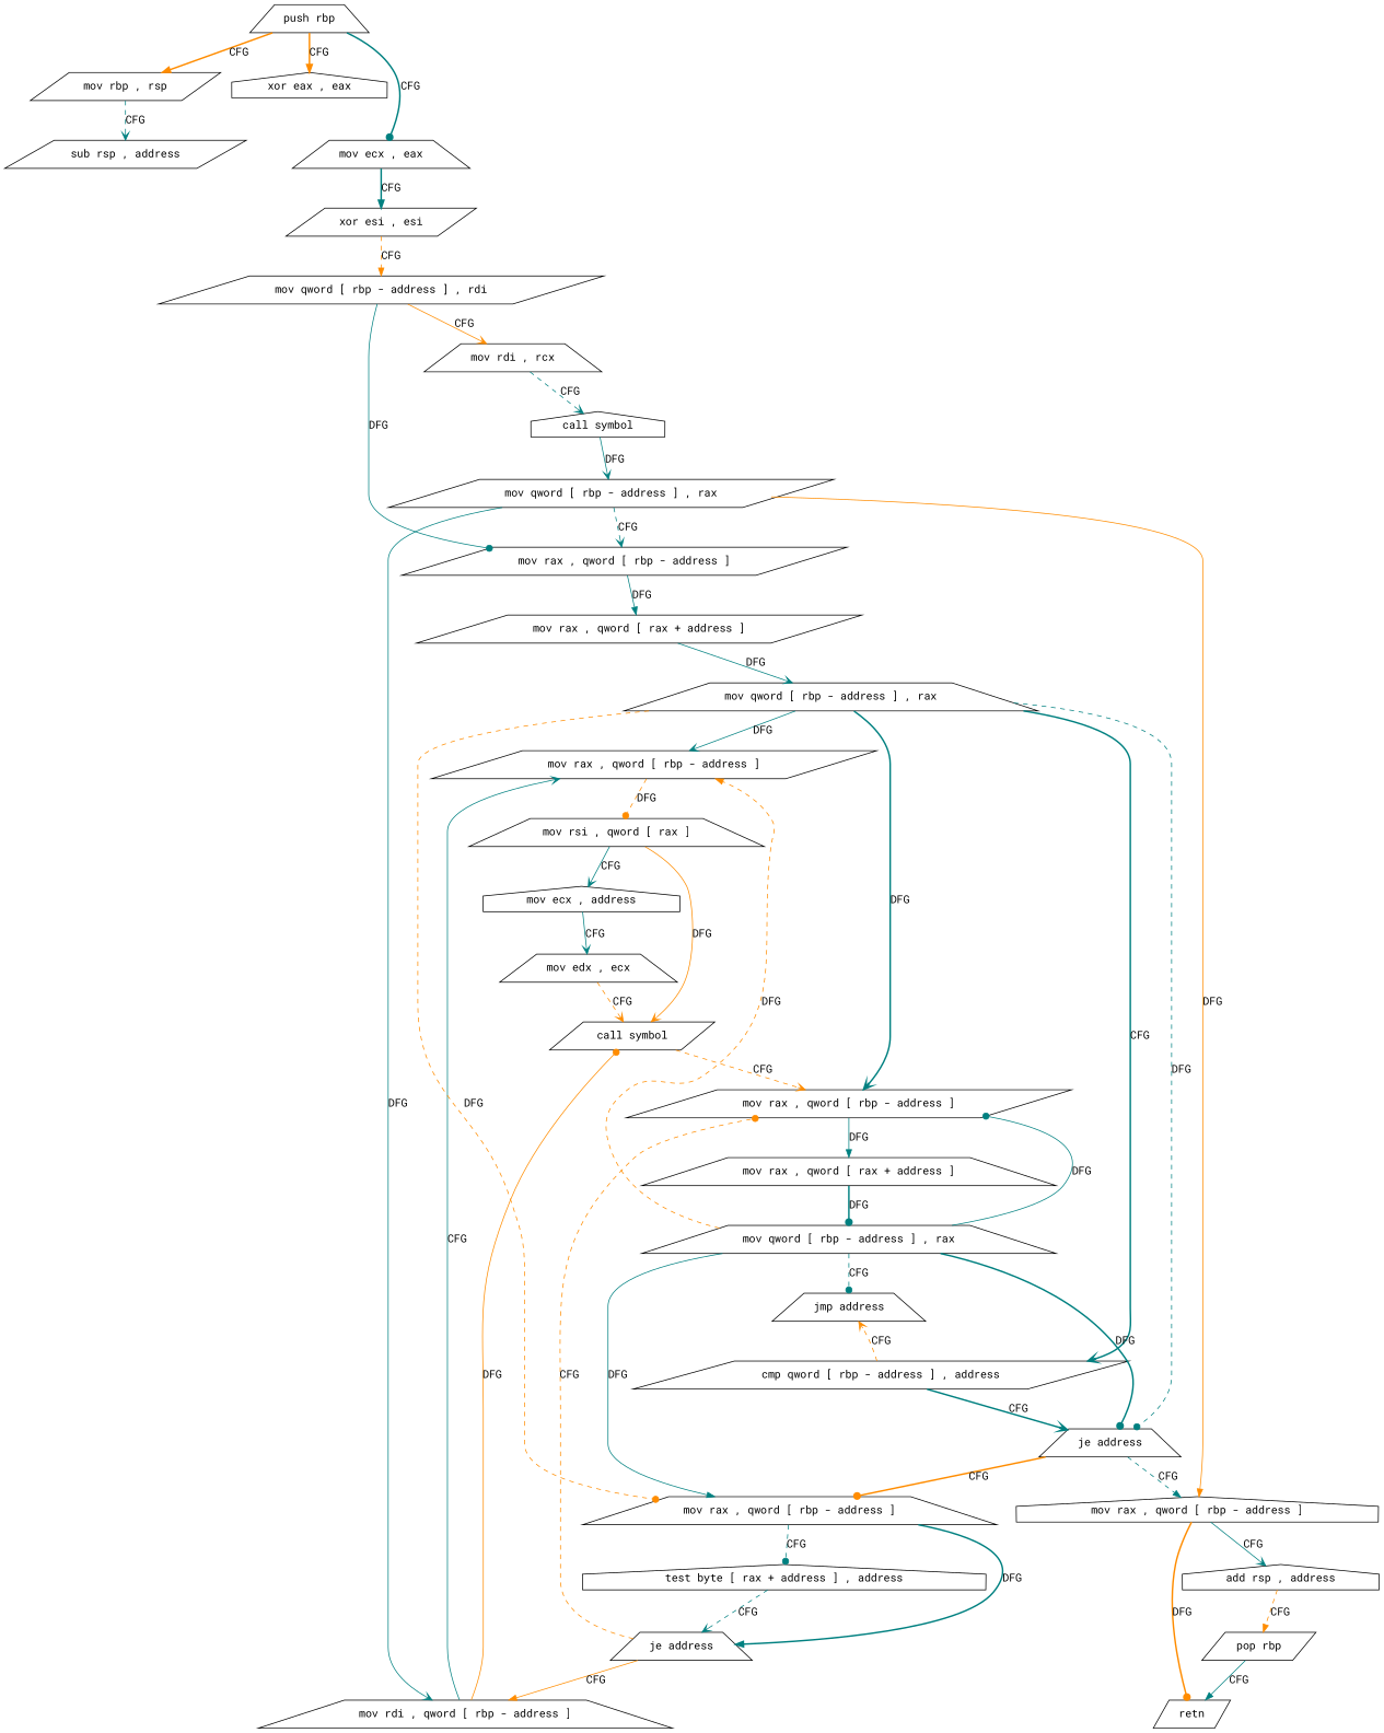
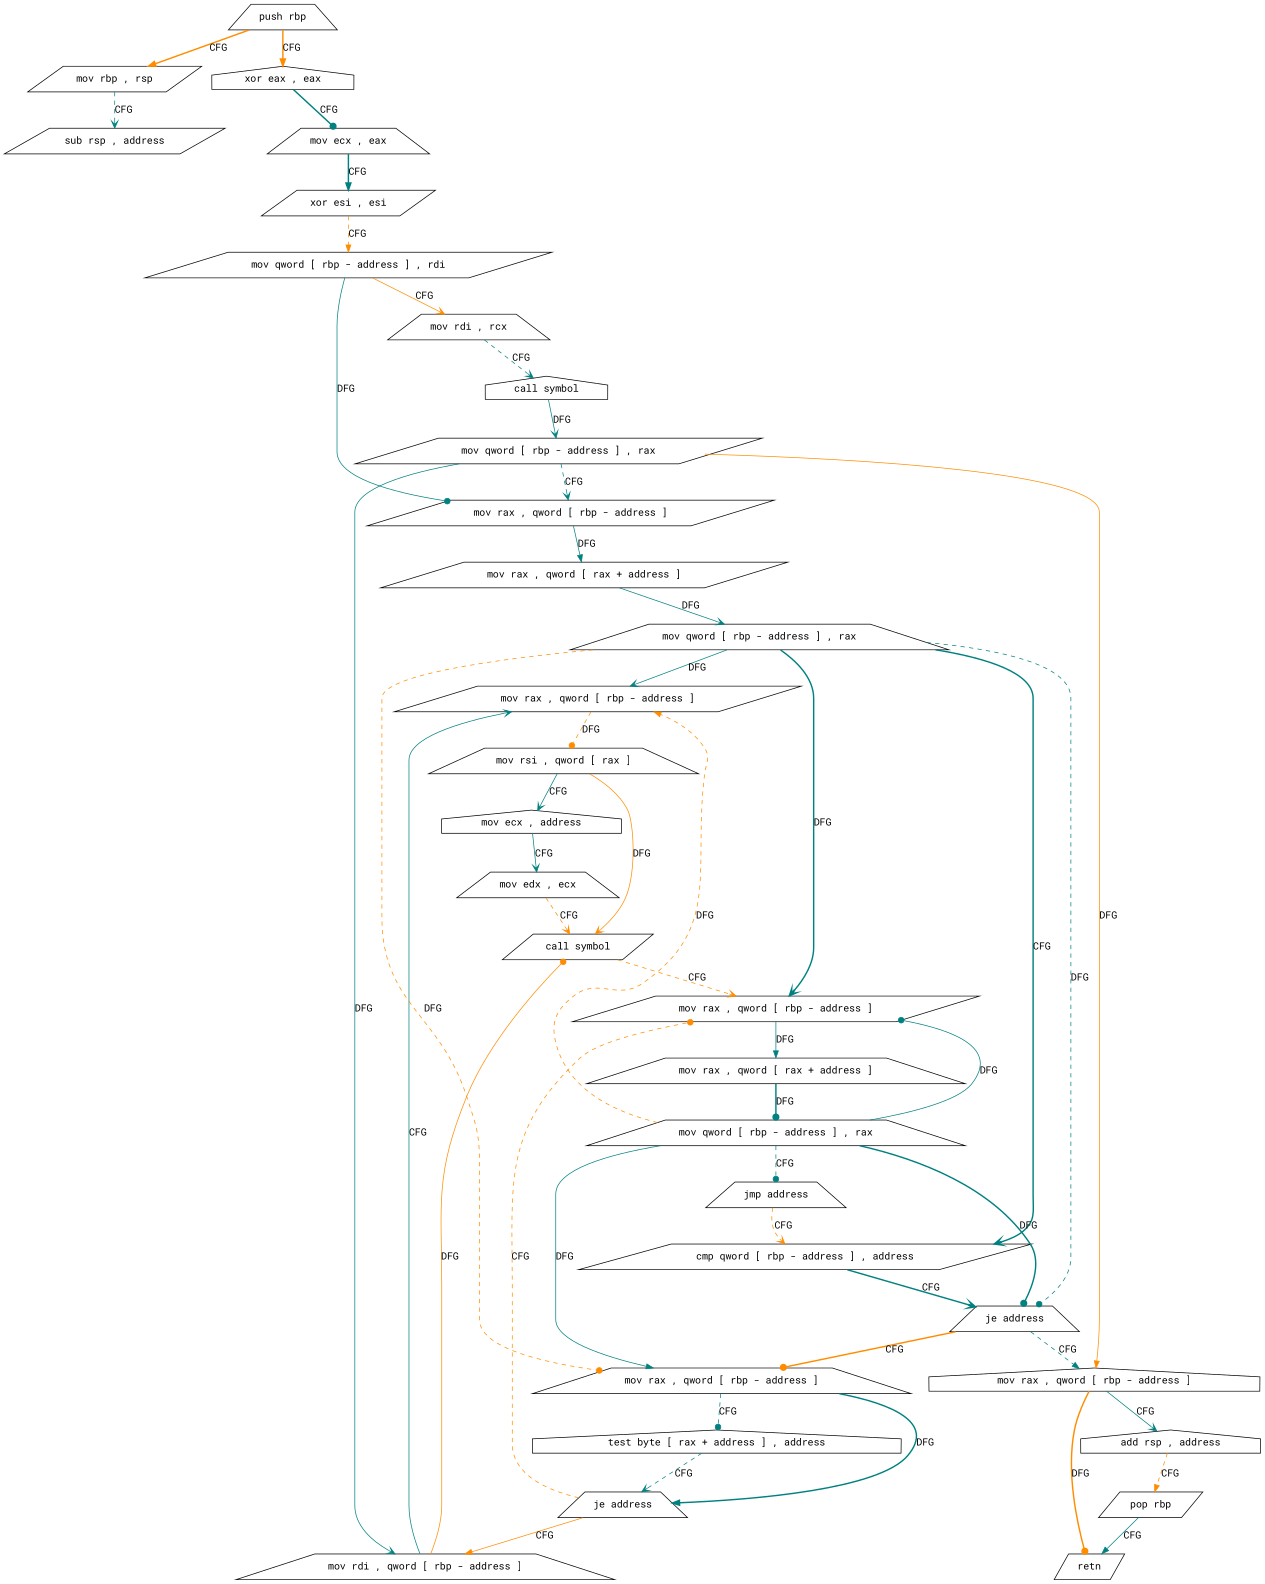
  digraph {
    fontname="Roboto Mono"
    node [fontname="Roboto Mono" shape=trapezium]
    edge [arrowhead=vee color=teal fontname="Roboto Mono" style=solid]
    n1 [label="push rbp"]
    n2 [label="mov rbp , rsp" shape=parallelogram]
    n3 [label="xor eax , eax" shape=house]
    n4 [label="sub rsp , address" shape=parallelogram]
    n5 [label="mov ecx , eax"]
    n6 [label="xor esi , esi" shape=parallelogram]
    n7 [label="mov qword [ rbp - address ] , rdi" shape=parallelogram]
    n8 [label="mov rdi , rcx"]
    n9 [label="mov rax , qword [ rbp - address ]" shape=parallelogram]
    n10 [label="call symbol" shape=house]
    n11 [label="mov rax , qword [ rax + address ]" shape=parallelogram]
    n12 [label="mov qword [ rbp - address ] , rax" shape=parallelogram]
    n13 [label="mov rax , qword [ rbp - address ]" shape=house]
    n14 [label="mov rdi , qword [ rbp - address ]"]
    n15 [label="add rsp , address" shape=house]
    n16 [label=retn shape=parallelogram]
    n17 [label="mov rax , qword [ rbp - address ]" shape=parallelogram]
    n18 [label="call symbol" shape=parallelogram]
    n19 [label="mov qword [ rbp - address ] , rax"]
    n20 [label="cmp qword [ rbp - address ] , address" shape=parallelogram]
    n21 [label="mov rax , qword [ rbp - address ]"]
    n22 [label="mov rax , qword [ rbp - address ]" shape=parallelogram]
    n23 [label="je address"]
    n24 [label="test byte [ rax + address ] , address" shape=house]
    n25 [label="je address"]
    n26 [label="mov rax , qword [ rax + address ]"]
    n27 [label="mov rsi , qword [ rax ]"]
    n28 [label="pop rbp" shape=parallelogram]
    n29 [label="mov qword [ rbp - address ] , rax"]
    n30 [label="jmp address"]
    n31 [label="mov ecx , address" shape=house]
    n32 [label="mov edx , ecx"]
    n1 -> n2 [arrowhead=normal color=darkorange label=CFG style=bold]
    n1 -> n3 [arrowhead=normal color=darkorange label=CFG style=bold]
    n2 -> n4 [label=CFG style=dashed]
-   n1 -> n5 [arrowhead=dot label=CFG style=bold]
+   n3 -> n5 [arrowhead=dot label=CFG style=bold]
    n5 -> n6 [arrowhead=normal label=CFG style=bold]
    n6 -> n7 [arrowhead=normal color=darkorange label=CFG style=dashed]
    n7 -> n8 [color=darkorange label=CFG]
    n7 -> n9 [arrowhead=dot label=DFG]
    n8 -> n10 [label=CFG style=dashed]
    n9 -> n11 [arrowhead=normal label=DFG]
    n10 -> n12 [label=DFG]
    n11 -> n19 [label=DFG]
    n12 -> n9 [label=CFG style=dashed]
    n12 -> n13 [arrowhead=normal color=darkorange label=DFG]
    n12 -> n14 [label=DFG]
    n13 -> n15 [label=CFG]
    n13 -> n16 [arrowhead=dot color=darkorange label=DFG style=bold]
    n14 -> n17 [label=CFG]
    n14 -> n18 [arrowhead=dot color=darkorange label=DFG]
    n15 -> n28 [arrowhead=normal color=darkorange label=CFG style=dashed]
    n17 -> n27 [arrowhead=dot color=darkorange label=DFG style=dashed]
    n18 -> n22 [color=darkorange label=CFG style=dashed]
    n19 -> n17 [label=DFG]
    n19 -> n20 [label=CFG style=bold]
    n19 -> n21 [arrowhead=dot color=darkorange label=DFG style=dashed]
    n19 -> n22 [label=DFG style=bold]
    n19 -> n23 [arrowhead=dot label=DFG style=dashed]
    n20 -> n23 [label=CFG style=bold]
    n21 -> n24 [arrowhead=dot label=CFG style=dashed]
    n21 -> n25 [arrowhead=normal label=DFG style=bold]
    n22 -> n26 [arrowhead=normal label=DFG]
    n23 -> n13 [arrowhead=normal label=CFG style=dashed]
    n23 -> n21 [arrowhead=dot color=darkorange label=CFG style=bold]
    n24 -> n25 [label=CFG style=dashed]
    n25 -> n14 [arrowhead=normal color=darkorange label=CFG]
    n25 -> n22 [arrowhead=dot color=darkorange label=CFG style=dashed]
    n26 -> n29 [arrowhead=dot label=DFG style=bold]
    n27 -> n18 [color=darkorange label=DFG]
    n27 -> n31 [label=CFG]
    n28 -> n16 [arrowhead=normal label=CFG]
    n29 -> n17 [arrowhead=normal color=darkorange label=DFG style=dashed]
    n29 -> n21 [arrowhead=normal label=DFG]
    n29 -> n22 [arrowhead=dot label=DFG]
    n29 -> n23 [arrowhead=dot label=DFG style=bold]
    n29 -> n30 [arrowhead=dot label=CFG style=dashed]
-   n20 -> n30 [color=darkorange label=CFG style=dashed]
+   n30 -> n20 [color=darkorange label=CFG style=dashed]
    n31 -> n32 [label=CFG]
    n32 -> n18 [color=darkorange label=CFG style=dashed]
  }
